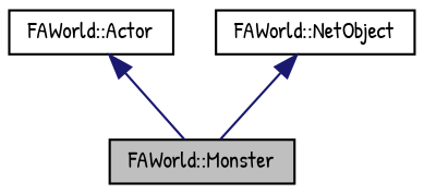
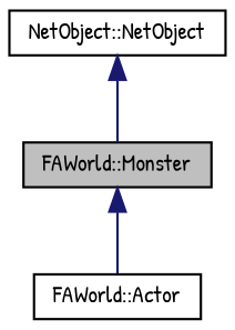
  digraph {
    fontname="Patrick Hand"
    node [color=black fillcolor=white fontname="Patrick Hand" fontsize=10 shape=record style=filled]
    edge [color=midnightblue dir=back fontname="Patrick Hand" fontsize=10 labelfontname=Helvetica labelfontsize=10 style=solid]
    n1 [fillcolor=grey75 fontcolor=black height=0.2 label="FAWorld::Monster" width=0.4]
    n2 [height=0.2 label="FAWorld::Actor" width=0.4]
-   n3 [height=0.2 label="FAWorld::NetObject" width=0.4]
-   n2 -> n1
+   n3 [height=0.2 label="NetObject::NetObject" width=0.4]
+   n1 -> n2
    n3 -> n1
  }
